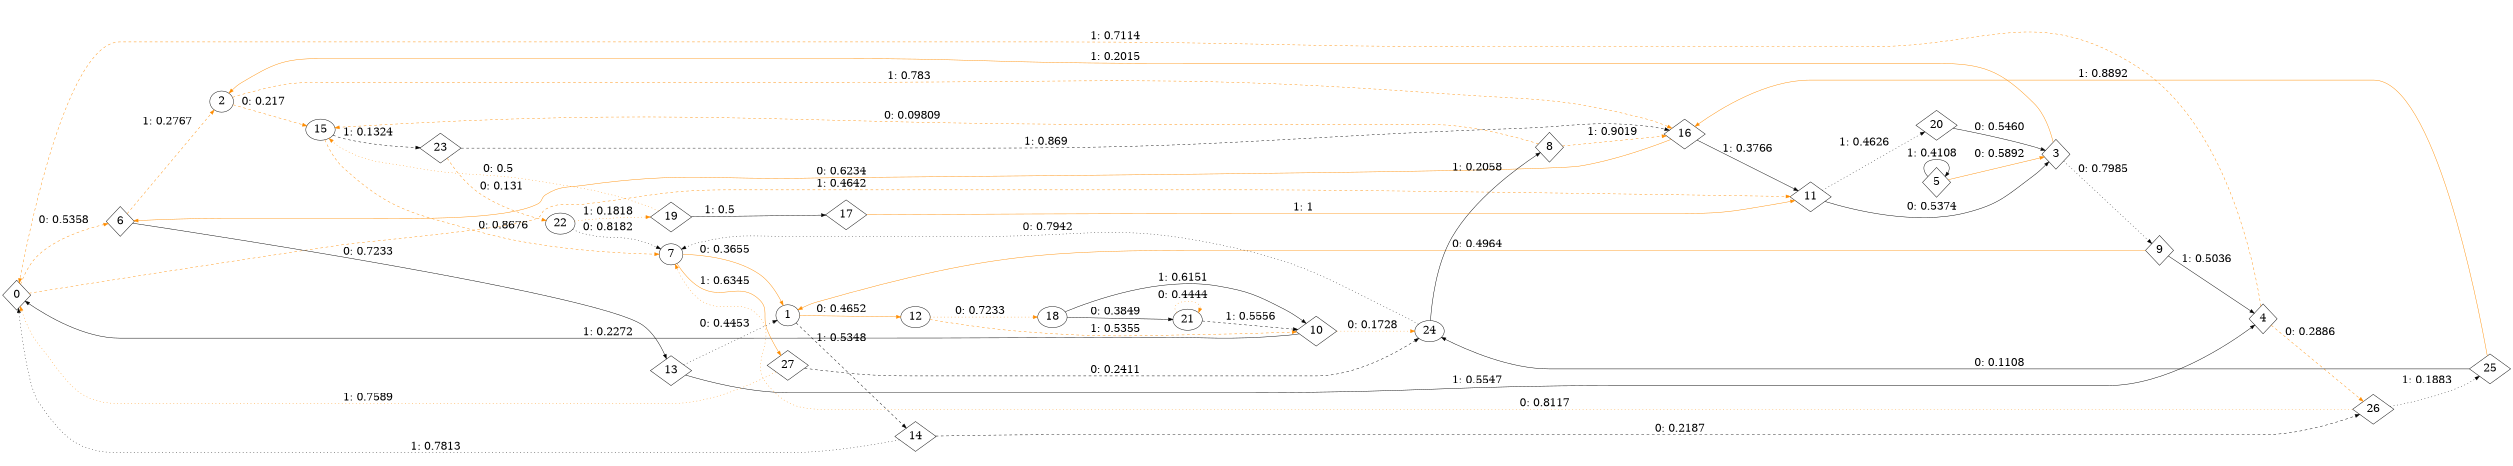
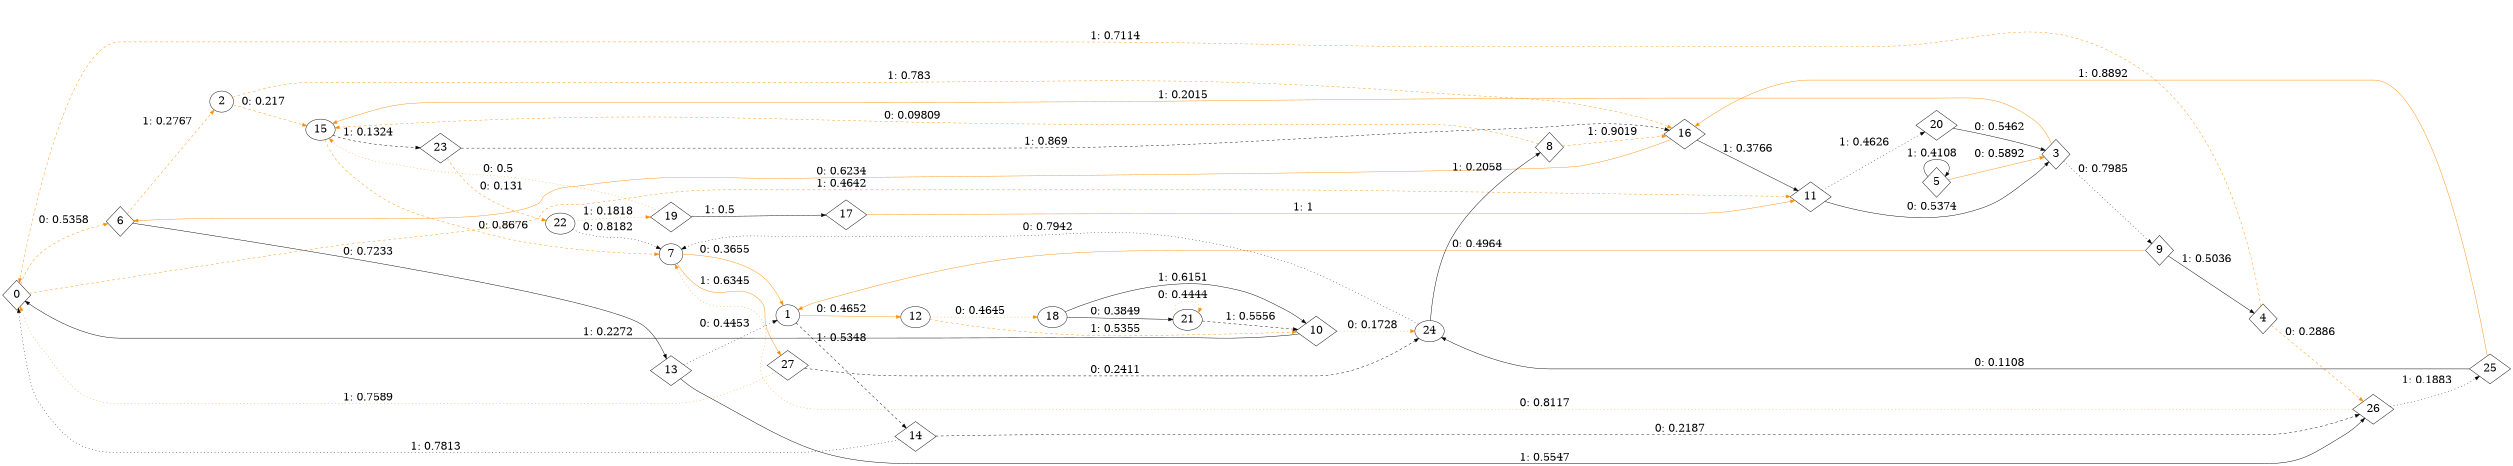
  digraph {
    rankdir=LR
    node [fontsize=24 shape=diamond]
    edge [color=darkorange fontsize=24 style=solid]
    0
    6
    11
    2 [shape=ellipse]
    13
    3
    20
    15 [shape=ellipse]
    16
    1 [shape=ellipse]
    4
    9
    12 [shape=ellipse]
    14
    10
    18 [shape=ellipse]
    26
    24 [shape=ellipse]
    21 [shape=ellipse]
    7 [shape=ellipse]
    25
    23
    27
    22 [shape=ellipse]
    5
    8
    19
    17
    0 -> 6 [label="0: 0.5358   " style=dashed]
    0 -> 11 [label="1: 0.4642   " style=dashed]
    6 -> 2 [label="1: 0.2767   " style=dashed]
    6 -> 13 [color=black label="0: 0.7233   "]
    11 -> 3 [color=black label="0: 0.5374   "]
    11 -> 20 [color=black label="1: 0.4626   " style=dotted]
    2 -> 15 [label="0: 0.217    " style=dashed]
    2 -> 16 [label="1: 0.783    " style=dashed]
    13 -> 1 [color=black label="0: 0.4453   " style=dotted]
-   13 -> 4 [color=black label="1: 0.5547   "]
-   3 -> 2 [label="1: 0.2015   "]
+   13 -> 26 [color=black label="1: 0.5547   "]
+   3 -> 15 [label="1: 0.2015   "]
    3 -> 9 [color=black label="0: 0.7985   " style=dotted]
-   20 -> 3 [color=black label="0: 0.5460   "]
+   20 -> 3 [color=black label="0: 0.5462   "]
    15 -> 7 [label="0: 0.8676   " style=dashed]
    15 -> 23 [color=black label="1: 0.1324   " style=dashed]
    16 -> 6 [label="0: 0.6234   "]
    16 -> 11 [color=black label="1: 0.3766   "]
    1 -> 12 [label="0: 0.4652   "]
    1 -> 14 [color=black label="1: 0.5348   " style=dashed]
    4 -> 0 [label="1: 0.7114   " style=dashed]
    4 -> 26 [label="0: 0.2886   " style=dashed]
    9 -> 1 [label="0: 0.4964   "]
    9 -> 4 [color=black label="1: 0.5036   "]
    12 -> 10 [label="1: 0.5355   " style=dashed]
-   12 -> 18 [label="0: 0.7233   " style=dotted]
+   12 -> 18 [label="0: 0.4645   " style=dotted]
    14 -> 0 [color=black label="1: 0.7813   " style=dotted]
    14 -> 26 [color=black label="0: 0.2187   " style=dashed]
    10 -> 0 [color=black label="1: 0.2272   "]
    10 -> 24 [label="0: 0.1728   " style=dotted]
    18 -> 10 [color=black label="1: 0.6151   "]
    18 -> 21 [color=black label="0: 0.3849   "]
    26 -> 7 [label="0: 0.8117   " style=dotted]
    26 -> 25 [color=black label="1: 0.1883   " style=dotted]
    24 -> 7 [color=black label="0: 0.7942   " style=dotted]
    24 -> 8 [color=black label="1: 0.2058   "]
    21 -> 10 [color=black label="1: 0.5556   " style=dashed]
    21 -> 21 [label="0: 0.4444   " style=dotted]
    7 -> 1 [label="0: 0.3655   "]
    7 -> 27 [label="1: 0.6345   "]
    25 -> 16 [label="1: 0.8892   "]
    25 -> 24 [color=black label="0: 0.1108   "]
    23 -> 16 [color=black label="1: 0.869    " style=dashed]
    23 -> 22 [label="0: 0.131    " style=dashed]
    27 -> 0 [label="1: 0.7589   " style=dotted]
    27 -> 24 [color=black label="0: 0.2411   " style=dashed]
    22 -> 7 [color=black label="0: 0.8182   " style=dotted]
    22 -> 19 [label="1: 0.1818   " style=dotted]
    5 -> 3 [label="0: 0.5892   "]
    5 -> 5 [color=black label="1: 0.4108   "]
    8 -> 15 [label="0: 0.09809  " style=dashed]
    8 -> 16 [label="1: 0.9019   " style=dashed]
    19 -> 15 [label="0: 0.5      " style=dotted]
    19 -> 17 [color=black label="1: 0.5      "]
    17 -> 11 [label="1: 1        "]
  }
